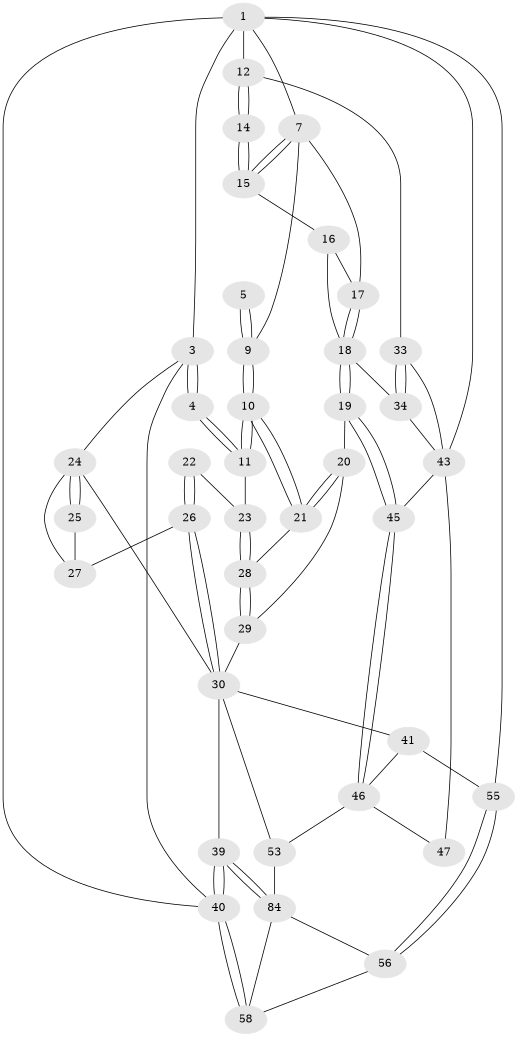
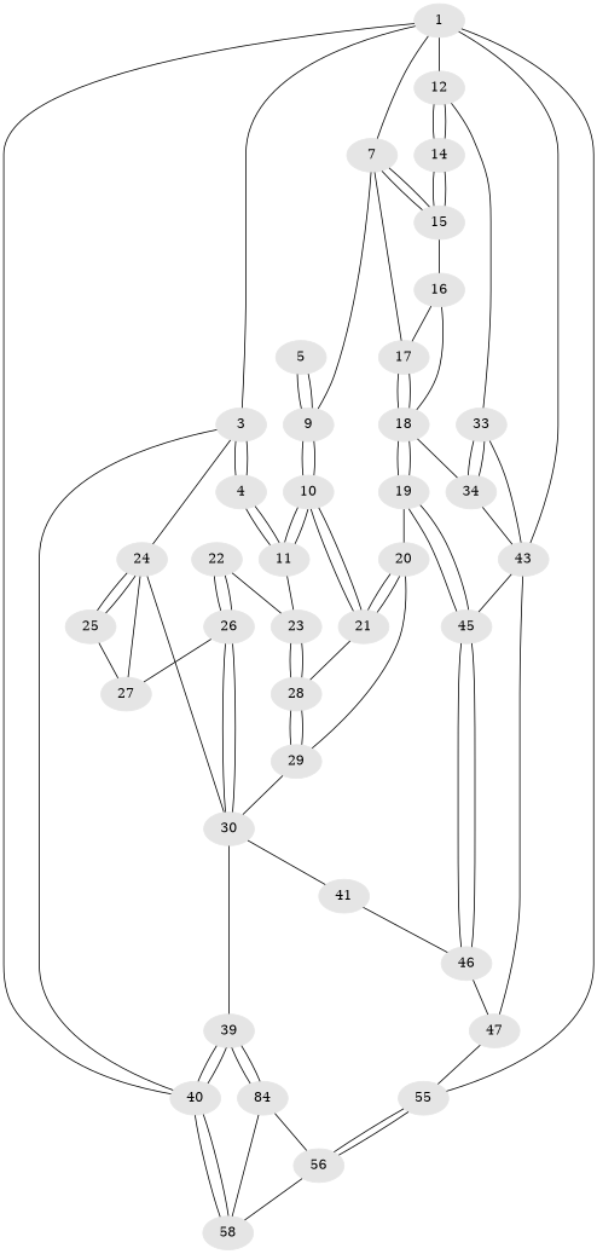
  graph {
    node [color=gray90 style=filled]
    1 [super="+6+2"]
    3
    7 [super="+8"]
    12 [super="+13"]
    40
    43 [super="+44+49"]
    55
    4
    24 [super="+36"]
    9
    15
    17
    14
    33
    58
    45
    47 [super="+50"]
    56
    11
    25
    27
    30 [super="+37"]
    5
    23
    10
    16
    18 [super="+31"]
    21
    28
    34
    19
    20 [super="+35"]
    29
    46 [super="+48"]
    41
    22
    26
    39
-   53
    n40 [label=84 super="+57"]
    1 -- 3
    1 -- 7
    1 -- 12 [weight=2]
    1 -- 40
    1 -- 43
    1 -- 55
    3 -- 40
    3 -- 4
    3 -- 4
    3 -- 24
    7 -- 9
    7 -- 15
    7 -- 15
    7 -- 17
    12 -- 14 [weight=2]
    12 -- 14
    12 -- 33
    40 -- 58
    40 -- 58
    43 -- 45
    43 -- 47 [weight=2]
    55 -- 56
    55 -- 56
    4 -- 11
    4 -- 11
    24 -- 25
    24 -- 25
    24 -- 27
    24 -- 30
    9 -- 10
    9 -- 10
    15 -- 16
    17 -- 18
    17 -- 18
    14 -- 15
    14 -- 15
    33 -- 43
    33 -- 34
    33 -- 34
    45 -- 46
    45 -- 46
-   41 -- 55
+   47 -- 55
    56 -- 58
    11 -- 23
    25 -- 27
    30 -- 41
    30 -- 39
-   30 -- 53
    5 -- 9
    5 -- 9
    23 -- 28
    23 -- 28
    10 -- 11
    10 -- 11
    10 -- 21
    10 -- 21
    16 -- 17
    16 -- 18
    18 -- 34
    18 -- 19
    18 -- 19
    21 -- 28
    28 -- 29
    28 -- 29
    34 -- 43
    19 -- 45
    19 -- 45
    19 -- 20
    20 -- 21
    20 -- 21
    20 -- 29
    29 -- 30
    46 -- 47
-   46 -- 53
    41 -- 46
    22 -- 23
    22 -- 26
    22 -- 26
    26 -- 27
    26 -- 30
    26 -- 30
    39 -- 40
    39 -- 40
    39 -- n40
    39 -- n40
-   53 -- n40
    n40 -- 58
    n40 -- 56
  }
